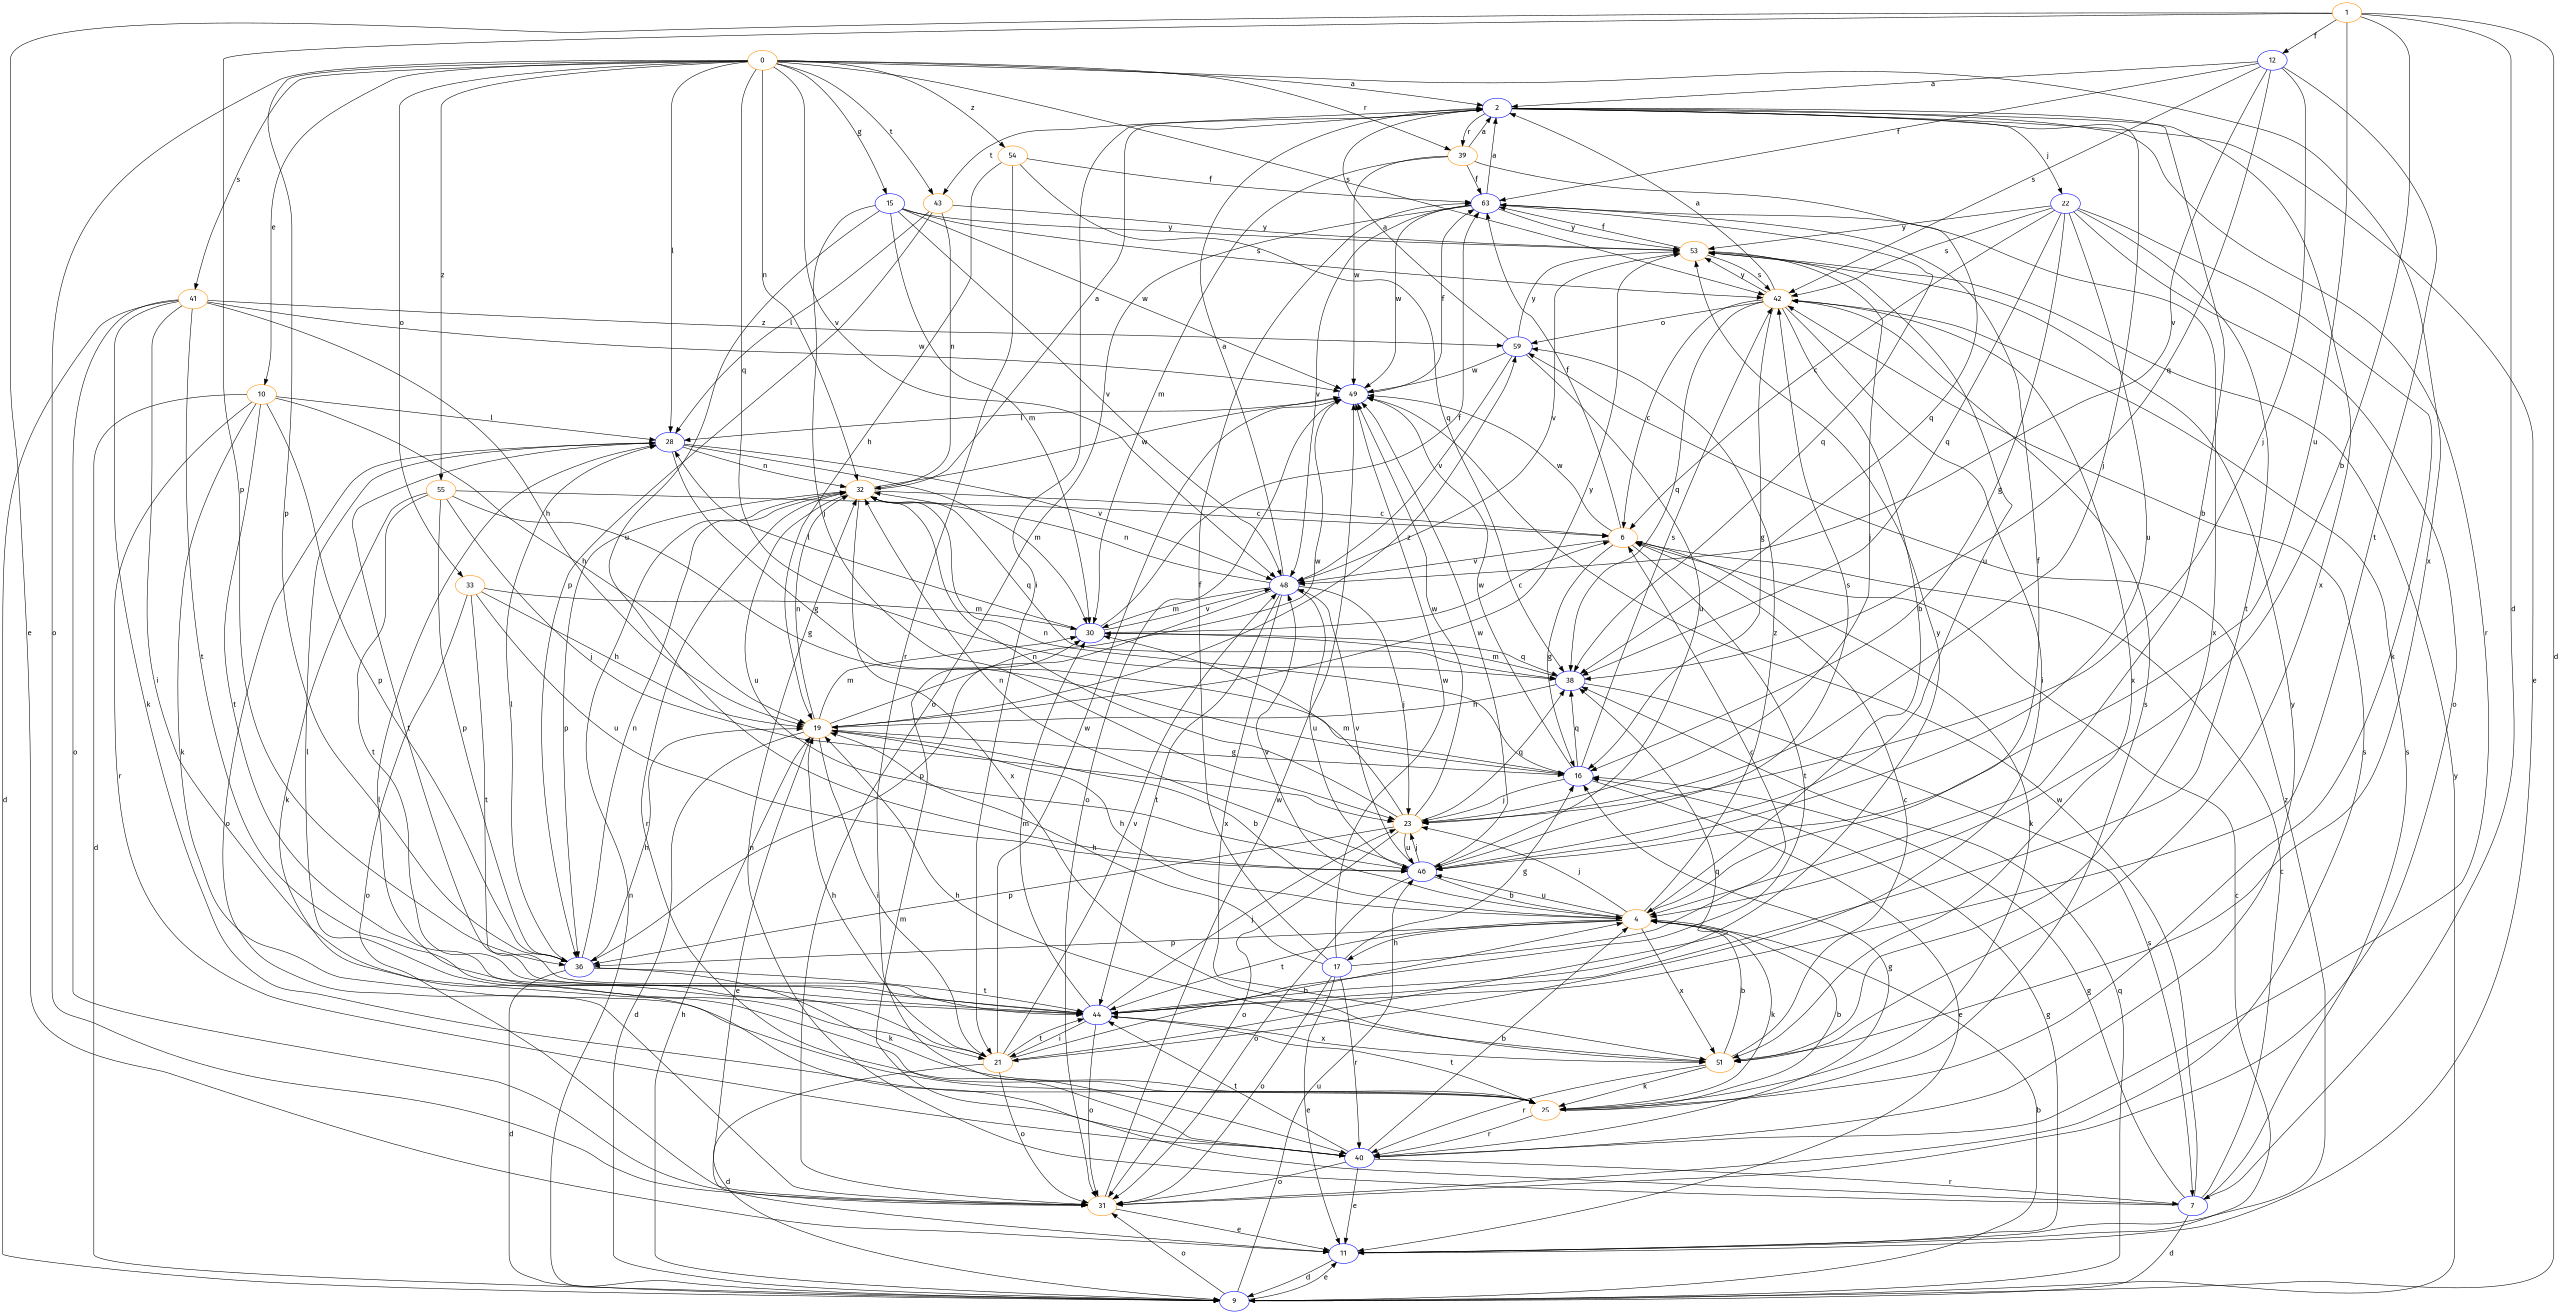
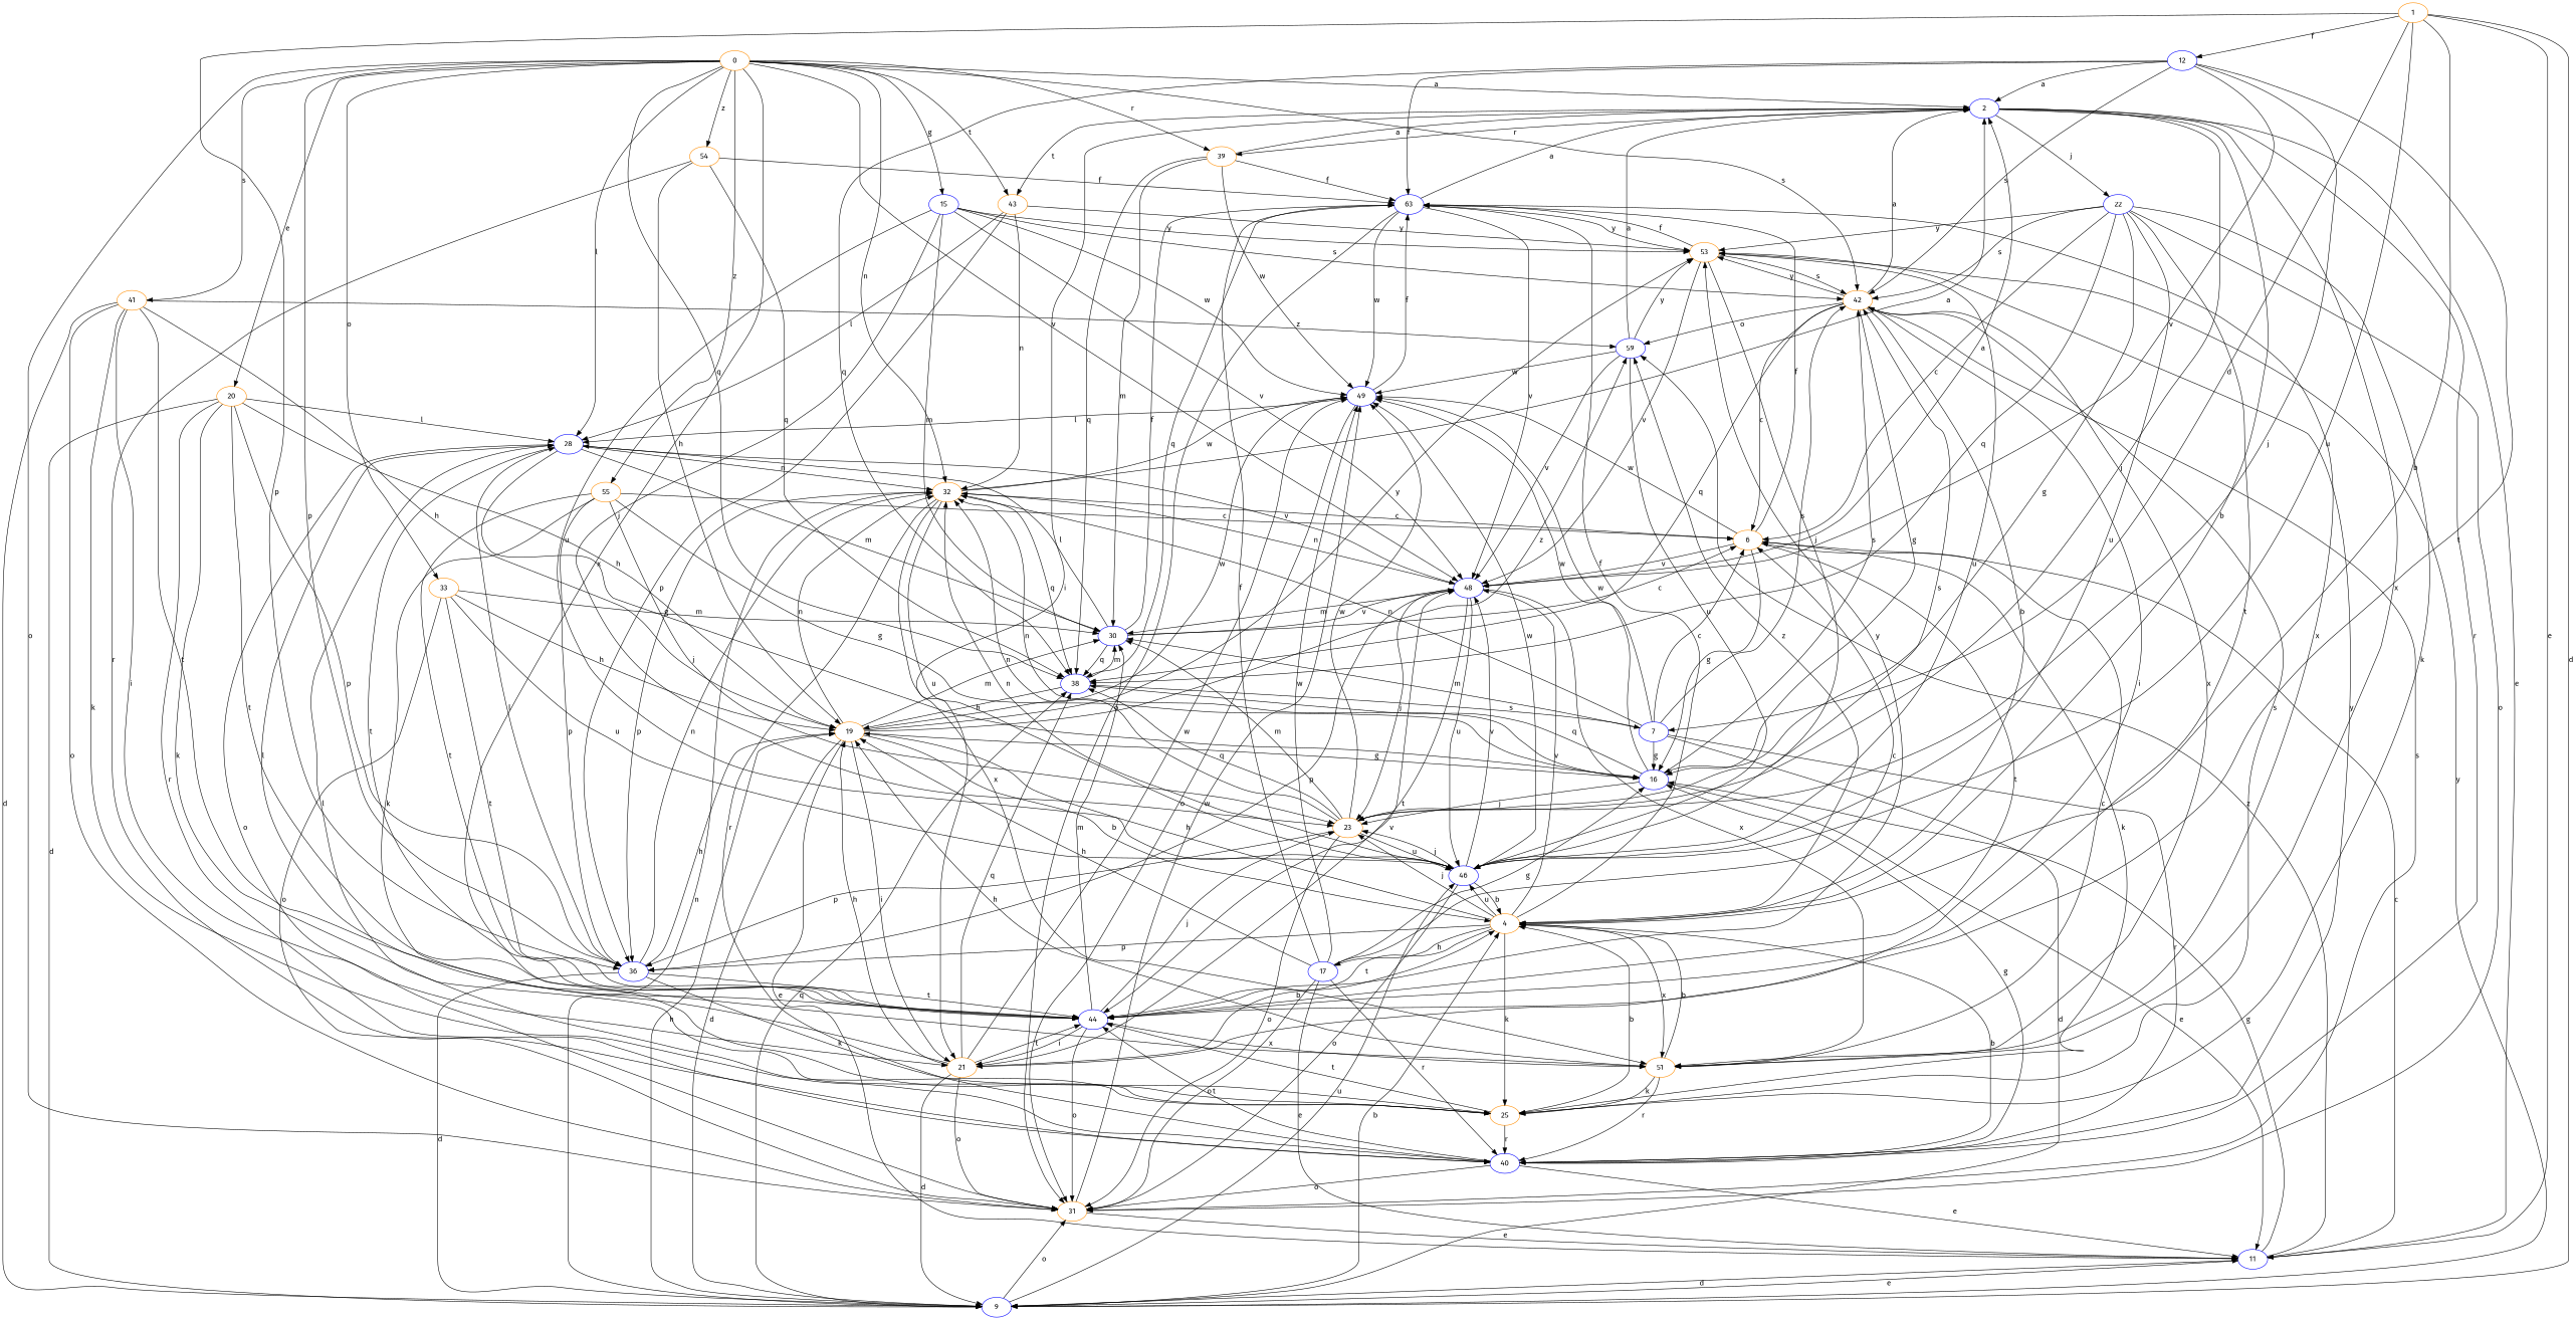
  strict digraph {
    fontname="Fira Sans"
    node [color=blue fontname="Fira Sans"]
    edge [fontname="Fira Sans"]
    2
    0 [color=darkorange]
-   10 [color=darkorange]
+   10 [color=darkorange label=20]
    15
    28
    32 [color=darkorange]
    33 [color=darkorange]
    n8 [color=darkorange label=31]
    36
    38
    39 [color=darkorange]
    41 [color=darkorange]
    42 [color=darkorange]
    43 [color=darkorange]
    48
    51 [color=darkorange]
    54 [color=darkorange]
    55 [color=darkorange]
    4 [color=darkorange]
    11
    21 [color=darkorange]
    22
    23 [color=darkorange]
    40
    9
    19 [color=darkorange]
    25 [color=darkorange]
    44
    46
    49
    30
    53 [color=darkorange]
    16
    6 [color=darkorange]
    7
    n36 [label=63]
    59
    1 [color=darkorange]
    12
    17
    2 -> 39 [label=r]
    2 -> 43 [label=t]
    2 -> 51 [label=x]
    2 -> 4 [label=b]
    2 -> 11 [label=e]
    2 -> 21 [label=i]
    2 -> 22 [label=j]
    2 -> 23 [label=j]
    2 -> 40 [label=r]
    0 -> 2 [label=a]
    0 -> 10 [label=e]
    0 -> 15 [label=g]
    0 -> 28 [label=l]
    0 -> 32 [label=n]
    0 -> 33 [label=o]
    0 -> n8 [label=o]
    0 -> 36 [label=p]
    0 -> 38 [label=q]
    0 -> 39 [label=r]
    0 -> 41 [label=s]
    0 -> 42 [label=s]
    0 -> 43 [label=t]
    0 -> 48 [label=v]
    0 -> 51 [label=x]
    0 -> 54 [label=z]
    0 -> 55 [label=z]
    10 -> 28 [label=l]
    10 -> 36 [label=p]
    10 -> 40 [label=r]
    10 -> 9 [label=d]
    10 -> 19 [label=h]
    10 -> 25 [label=k]
    10 -> 44 [label=t]
    15 -> 42 [label=s]
    15 -> 48 [label=v]
    15 -> 23 [label=j]
    15 -> 46 [label=u]
    15 -> 49 [label=w]
    15 -> 30 [label=m]
    15 -> 53 [label=y]
    28 -> 32 [label=n]
    28 -> n8 [label=o]
    28 -> 48 [label=v]
    28 -> 44 [label=t]
    28 -> 30 [label=m]
    28 -> 16 [label=g]
    32 -> 2 [label=a]
    32 -> 36 [label=p]
    32 -> 38 [label=q]
    32 -> 51 [label=x]
    32 -> 40 [label=r]
    32 -> 46 [label=u]
    32 -> 49 [label=w]
    32 -> 6 [label=c]
    33 -> n8 [label=o]
    33 -> 19 [label=h]
    33 -> 44 [label=t]
    33 -> 46 [label=u]
    33 -> 30 [label=m]
    n8 -> 42 [label=s]
    n8 -> 11 [label=e]
    n8 -> 49 [label=w]
    36 -> 28 [label=l]
    36 -> 32 [label=n]
    36 -> 9 [label=d]
    36 -> 19 [label=h]
    36 -> 25 [label=k]
    36 -> 44 [label=t]
    38 -> 19 [label=h]
    38 -> 30 [label=m]
    38 -> 7 [label=s]
    39 -> 2 [label=a]
    39 -> 38 [label=q]
    39 -> 49 [label=w]
    39 -> 30 [label=m]
    39 -> n36 [label=f]
    41 -> n8 [label=o]
    41 -> 21 [label=i]
    41 -> 9 [label=d]
    41 -> 19 [label=h]
    41 -> 25 [label=k]
    41 -> 44 [label=t]
-   41 -> 49 [label=w]
    41 -> 59 [label=z]
    42 -> 2 [label=a]
    42 -> 38 [label=q]
    42 -> 51 [label=x]
    42 -> 4 [label=b]
    42 -> 21 [label=i]
    42 -> 53 [label=y]
    42 -> 16 [label=g]
    42 -> 6 [label=c]
    42 -> 59 [label=o]
    43 -> 28 [label=l]
    43 -> 32 [label=n]
    43 -> 36 [label=p]
    43 -> 53 [label=y]
    48 -> 2 [label=a]
    48 -> 32 [label=n]
    48 -> 36 [label=p]
    48 -> 51 [label=x]
    48 -> 23 [label=j]
    48 -> 44 [label=t]
    48 -> 46 [label=u]
    48 -> 30 [label=m]
    51 -> 4 [label=b]
    51 -> 40 [label=r]
    51 -> 19 [label=h]
    51 -> 25 [label=k]
    51 -> 6 [label=c]
    54 -> 38 [label=q]
    54 -> 40 [label=r]
    54 -> 19 [label=h]
    54 -> n36 [label=f]
    55 -> 36 [label=p]
    55 -> 23 [label=j]
    55 -> 25 [label=k]
    55 -> 44 [label=t]
    55 -> 16 [label=g]
    55 -> 6 [label=c]
    4 -> 36 [label=p]
    4 -> 48 [label=v]
    4 -> 51 [label=x]
    4 -> 23 [label=j]
    4 -> 19 [label=h]
    4 -> 25 [label=k]
    4 -> 44 [label=t]
    4 -> 46 [label=u]
    4 -> n36 [label=f]
    4 -> 59 [label=z]
    4 -> 17 [label=h]
    11 -> 9 [label=d]
    11 -> 16 [label=g]
    11 -> 6 [label=c]
    11 -> 59 [label=z]
    21 -> 28 [label=l]
    21 -> n8 [label=o]
    21 -> 38 [label=q]
    21 -> 48 [label=v]
    21 -> 4 [label=b]
    21 -> 9 [label=d]
    21 -> 19 [label=h]
    21 -> 44 [label=t]
    21 -> 49 [label=w]
    22 -> n8 [label=o]
    22 -> 38 [label=q]
    22 -> 42 [label=s]
    22 -> 25 [label=k]
    22 -> 44 [label=t]
    22 -> 46 [label=u]
    22 -> 53 [label=y]
    22 -> 16 [label=g]
    22 -> 6 [label=c]
    23 -> 32 [label=n]
    23 -> n8 [label=o]
    23 -> 36 [label=p]
    23 -> 38 [label=q]
    23 -> 46 [label=u]
    23 -> 49 [label=w]
    23 -> 30 [label=m]
    40 -> 28 [label=l]
    40 -> n8 [label=o]
    40 -> 4 [label=b]
    40 -> 11 [label=e]
    40 -> 44 [label=t]
    40 -> 53 [label=y]
    40 -> 16 [label=g]
    9 -> 32 [label=n]
    9 -> n8 [label=o]
    9 -> 38 [label=q]
    9 -> 4 [label=b]
    9 -> 11 [label=e]
    9 -> 19 [label=h]
    9 -> 46 [label=u]
    9 -> 53 [label=y]
    19 -> 32 [label=n]
    19 -> 4 [label=b]
    19 -> 11 [label=e]
    19 -> 21 [label=i]
    19 -> 9 [label=d]
    19 -> 49 [label=w]
    19 -> 30 [label=m]
    19 -> 53 [label=y]
    19 -> 16 [label=g]
    19 -> 59 [label=z]
    25 -> 42 [label=s]
    25 -> 4 [label=b]
    25 -> 40 [label=r]
    25 -> 44 [label=t]
    44 -> n8 [label=o]
    44 -> 51 [label=x]
    44 -> 21 [label=i]
    44 -> 23 [label=j]
    44 -> 30 [label=m]
    44 -> 53 [label=y]
    46 -> 32 [label=n]
    46 -> n8 [label=o]
    46 -> 42 [label=s]
    46 -> 48 [label=v]
    46 -> 4 [label=b]
    46 -> 23 [label=j]
    46 -> 49 [label=w]
    49 -> 28 [label=l]
    49 -> n8 [label=o]
    49 -> n36 [label=f]
    30 -> 28 [label=l]
    30 -> 38 [label=q]
    30 -> 48 [label=v]
    30 -> 6 [label=c]
    30 -> n36 [label=f]
    53 -> 42 [label=s]
    53 -> 48 [label=v]
    53 -> 23 [label=j]
    53 -> 46 [label=u]
    53 -> n36 [label=f]
    16 -> 32 [label=n]
    16 -> 38 [label=q]
    16 -> 42 [label=s]
    16 -> 11 [label=e]
    16 -> 23 [label=j]
    16 -> 49 [label=w]
    6 -> 48 [label=v]
    6 -> 25 [label=k]
    6 -> 44 [label=t]
    6 -> 49 [label=w]
    6 -> 16 [label=g]
    6 -> n36 [label=f]
    7 -> 32 [label=n]
    7 -> 42 [label=s]
-   40 -> 7 [label=r]
+   7 -> 40 [label=r]
    7 -> 9 [label=d]
    7 -> 49 [label=w]
    7 -> 30 [label=m]
    7 -> 16 [label=g]
    7 -> 6 [label=c]
    n36 -> 2 [label=a]
    n36 -> n8 [label=o]
    n36 -> 38 [label=q]
    n36 -> 48 [label=v]
    n36 -> 51 [label=x]
    n36 -> 49 [label=w]
    n36 -> 53 [label=y]
    59 -> 2 [label=a]
    59 -> 48 [label=v]
    59 -> 46 [label=u]
    59 -> 49 [label=w]
    59 -> 53 [label=y]
    1 -> 36 [label=p]
    1 -> 4 [label=b]
    1 -> 11 [label=e]
    1 -> 9 [label=d]
    1 -> 46 [label=u]
    1 -> 7 [label=d]
    1 -> 12 [label=f]
    12 -> 2 [label=a]
    12 -> 38 [label=q]
    12 -> 42 [label=s]
    12 -> 48 [label=v]
    12 -> 23 [label=j]
    12 -> 44 [label=t]
    12 -> n36 [label=f]
    17 -> n8 [label=o]
    17 -> 11 [label=e]
    17 -> 40 [label=r]
    17 -> 19 [label=h]
    17 -> 49 [label=w]
    17 -> 16 [label=g]
    17 -> 6 [label=c]
    17 -> n36 [label=f]
  }
